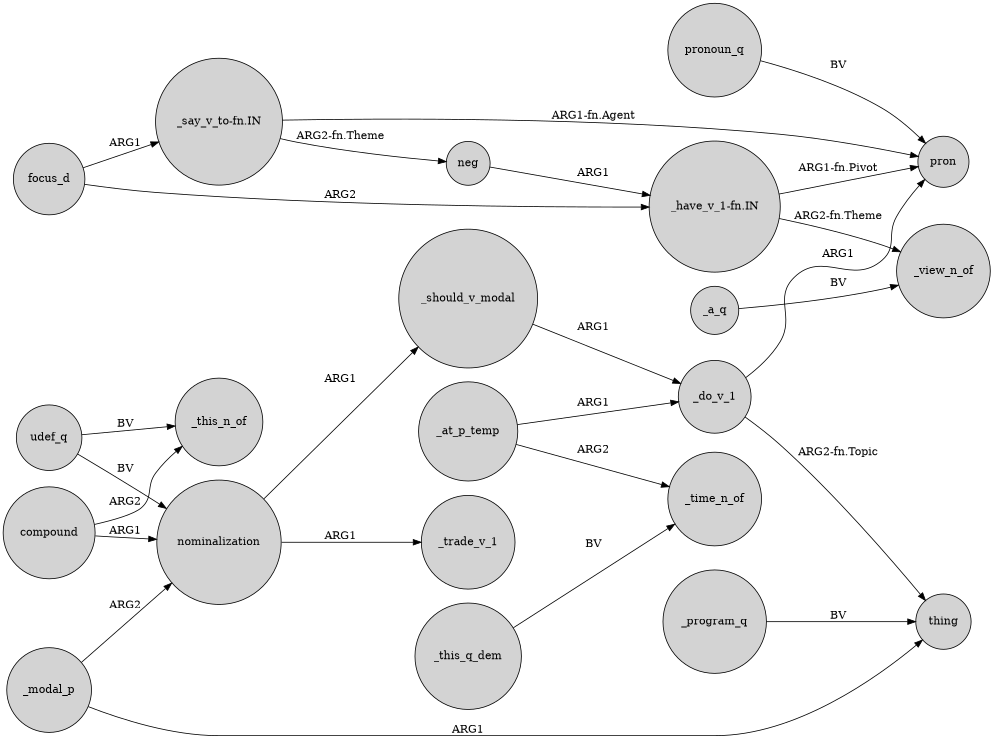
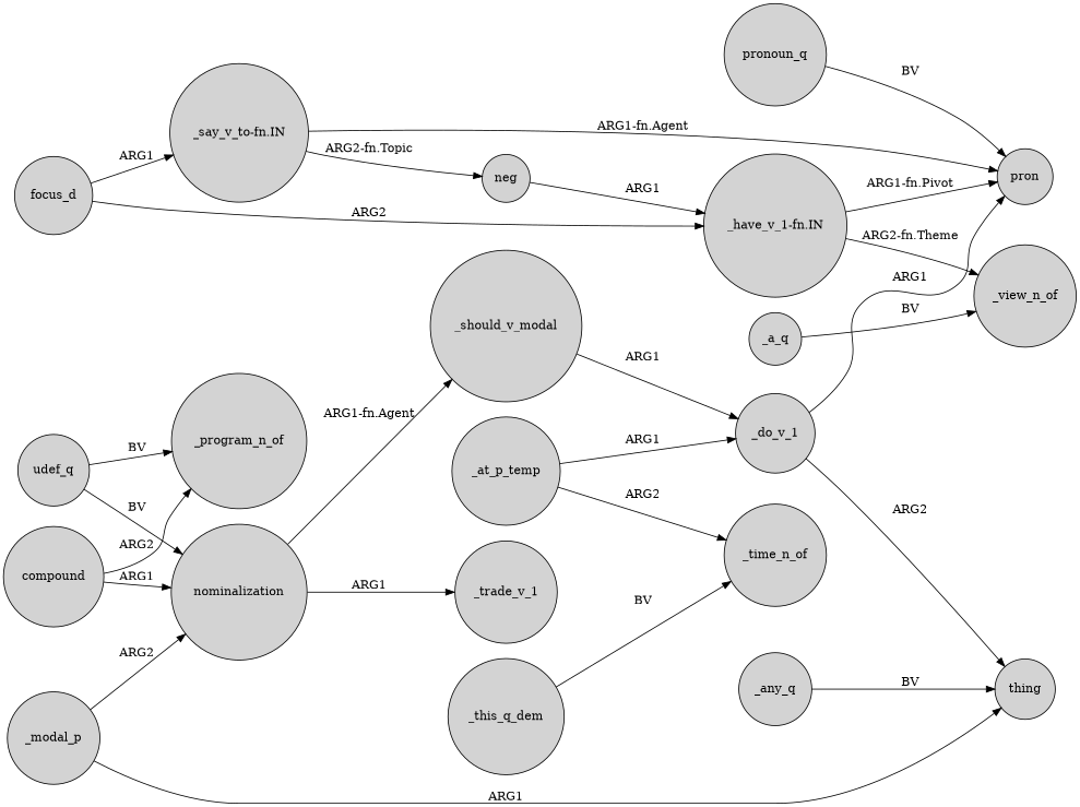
  digraph {
    rankdir=LR
    node [shape=circle style=filled]
    compound
-   _program_n_of [label=_this_n_of]
+   _program_n_of
    nominalization
    _should_v_modal
    _trade_v_1
    neg
    "_have_v_1-fn.IN"
    _view_n_of
    pron
    focus_d
    "_say_v_to-fn.IN"
    n12 [label=_modal_p]
    thing
    _do_v_1
    _at_p_temp
    _time_n_of
    udef_q
    _this_q_dem
    pronoun_q
-   _any_q [label=_program_q]
+   _any_q
    _a_q
    compound -> _program_n_of [label=ARG2]
    compound -> nominalization [label=ARG1]
-   nominalization -> _should_v_modal [label=ARG1]
+   nominalization -> _should_v_modal [label="ARG1-fn.Agent"]
    nominalization -> _trade_v_1 [label=ARG1]
    _should_v_modal -> _do_v_1 [label=ARG1]
    neg -> "_have_v_1-fn.IN" [label=ARG1]
    "_have_v_1-fn.IN" -> _view_n_of [label="ARG2-fn.Theme"]
    "_have_v_1-fn.IN" -> pron [label="ARG1-fn.Pivot"]
    focus_d -> "_have_v_1-fn.IN" [label=ARG2]
    focus_d -> "_say_v_to-fn.IN" [label=ARG1]
-   "_say_v_to-fn.IN" -> neg [label="ARG2-fn.Theme"]
+   "_say_v_to-fn.IN" -> neg [label="ARG2-fn.Topic"]
    "_say_v_to-fn.IN" -> pron [label="ARG1-fn.Agent"]
    n12 -> nominalization [label=ARG2]
    n12 -> thing [label=ARG1]
    _do_v_1 -> pron [label=ARG1]
-   _do_v_1 -> thing [label="ARG2-fn.Topic"]
+   _do_v_1 -> thing [label=ARG2]
    _at_p_temp -> _do_v_1 [label=ARG1]
    _at_p_temp -> _time_n_of [label=ARG2]
    udef_q -> _program_n_of [label=BV]
    udef_q -> nominalization [label=BV]
    _this_q_dem -> _time_n_of [label=BV]
    pronoun_q -> pron [label=BV]
    _any_q -> thing [label=BV]
    _a_q -> _view_n_of [label=BV]
  }
